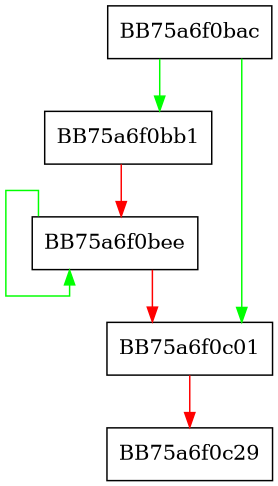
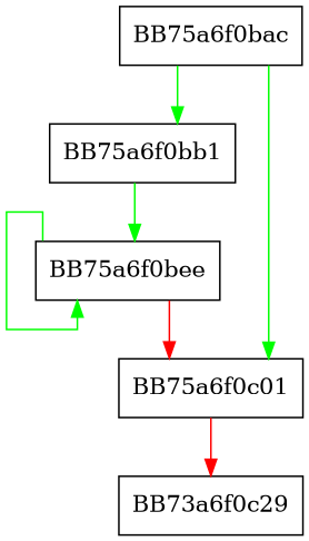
  digraph {
    splines=ortho
    node [shape=box]
    edge [color=green]
    BB75a6f0bac
    BB75a6f0bb1
    BB75a6f0c01
    BB75a6f0bee
-   BB75a6f0c29
+   BB75a6f0c29 [label=BB73a6f0c29]
    BB75a6f0bac -> BB75a6f0bb1
    BB75a6f0bac -> BB75a6f0c01
-   BB75a6f0bb1 -> BB75a6f0bee [color=red]
+   BB75a6f0bb1 -> BB75a6f0bee
    BB75a6f0c01 -> BB75a6f0c29 [color=red]
    BB75a6f0bee -> BB75a6f0c01 [color=red]
    BB75a6f0bee -> BB75a6f0bee
  }
